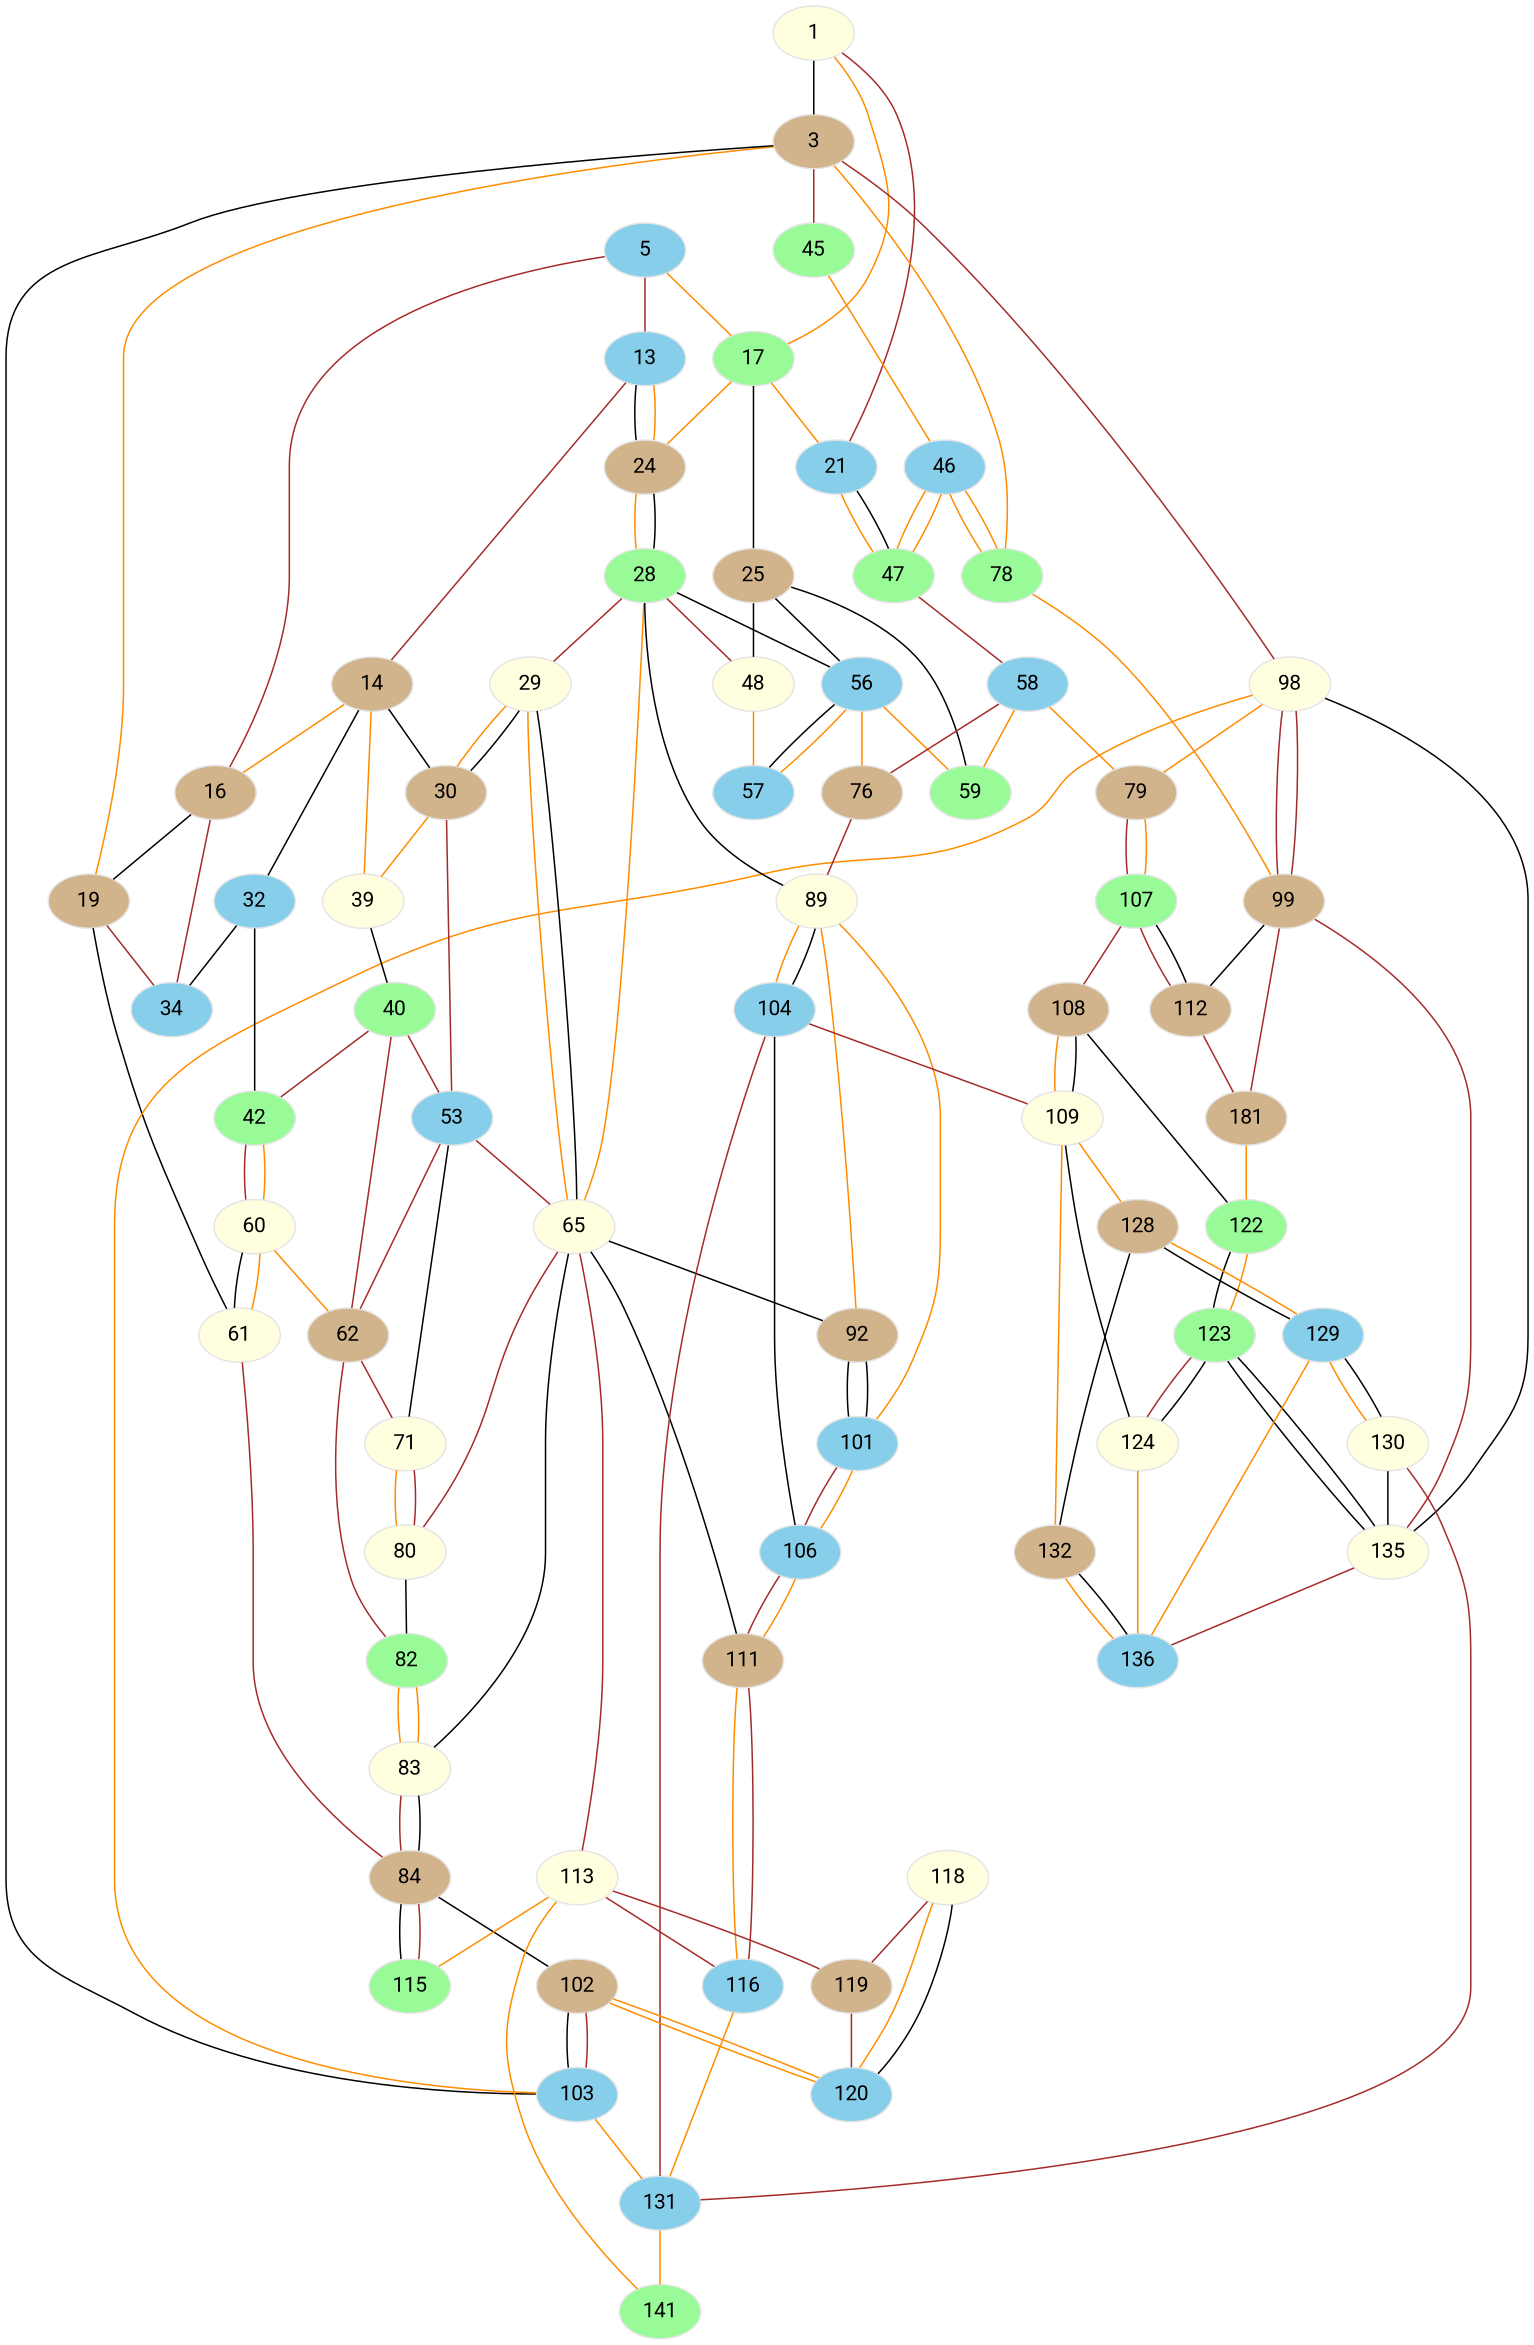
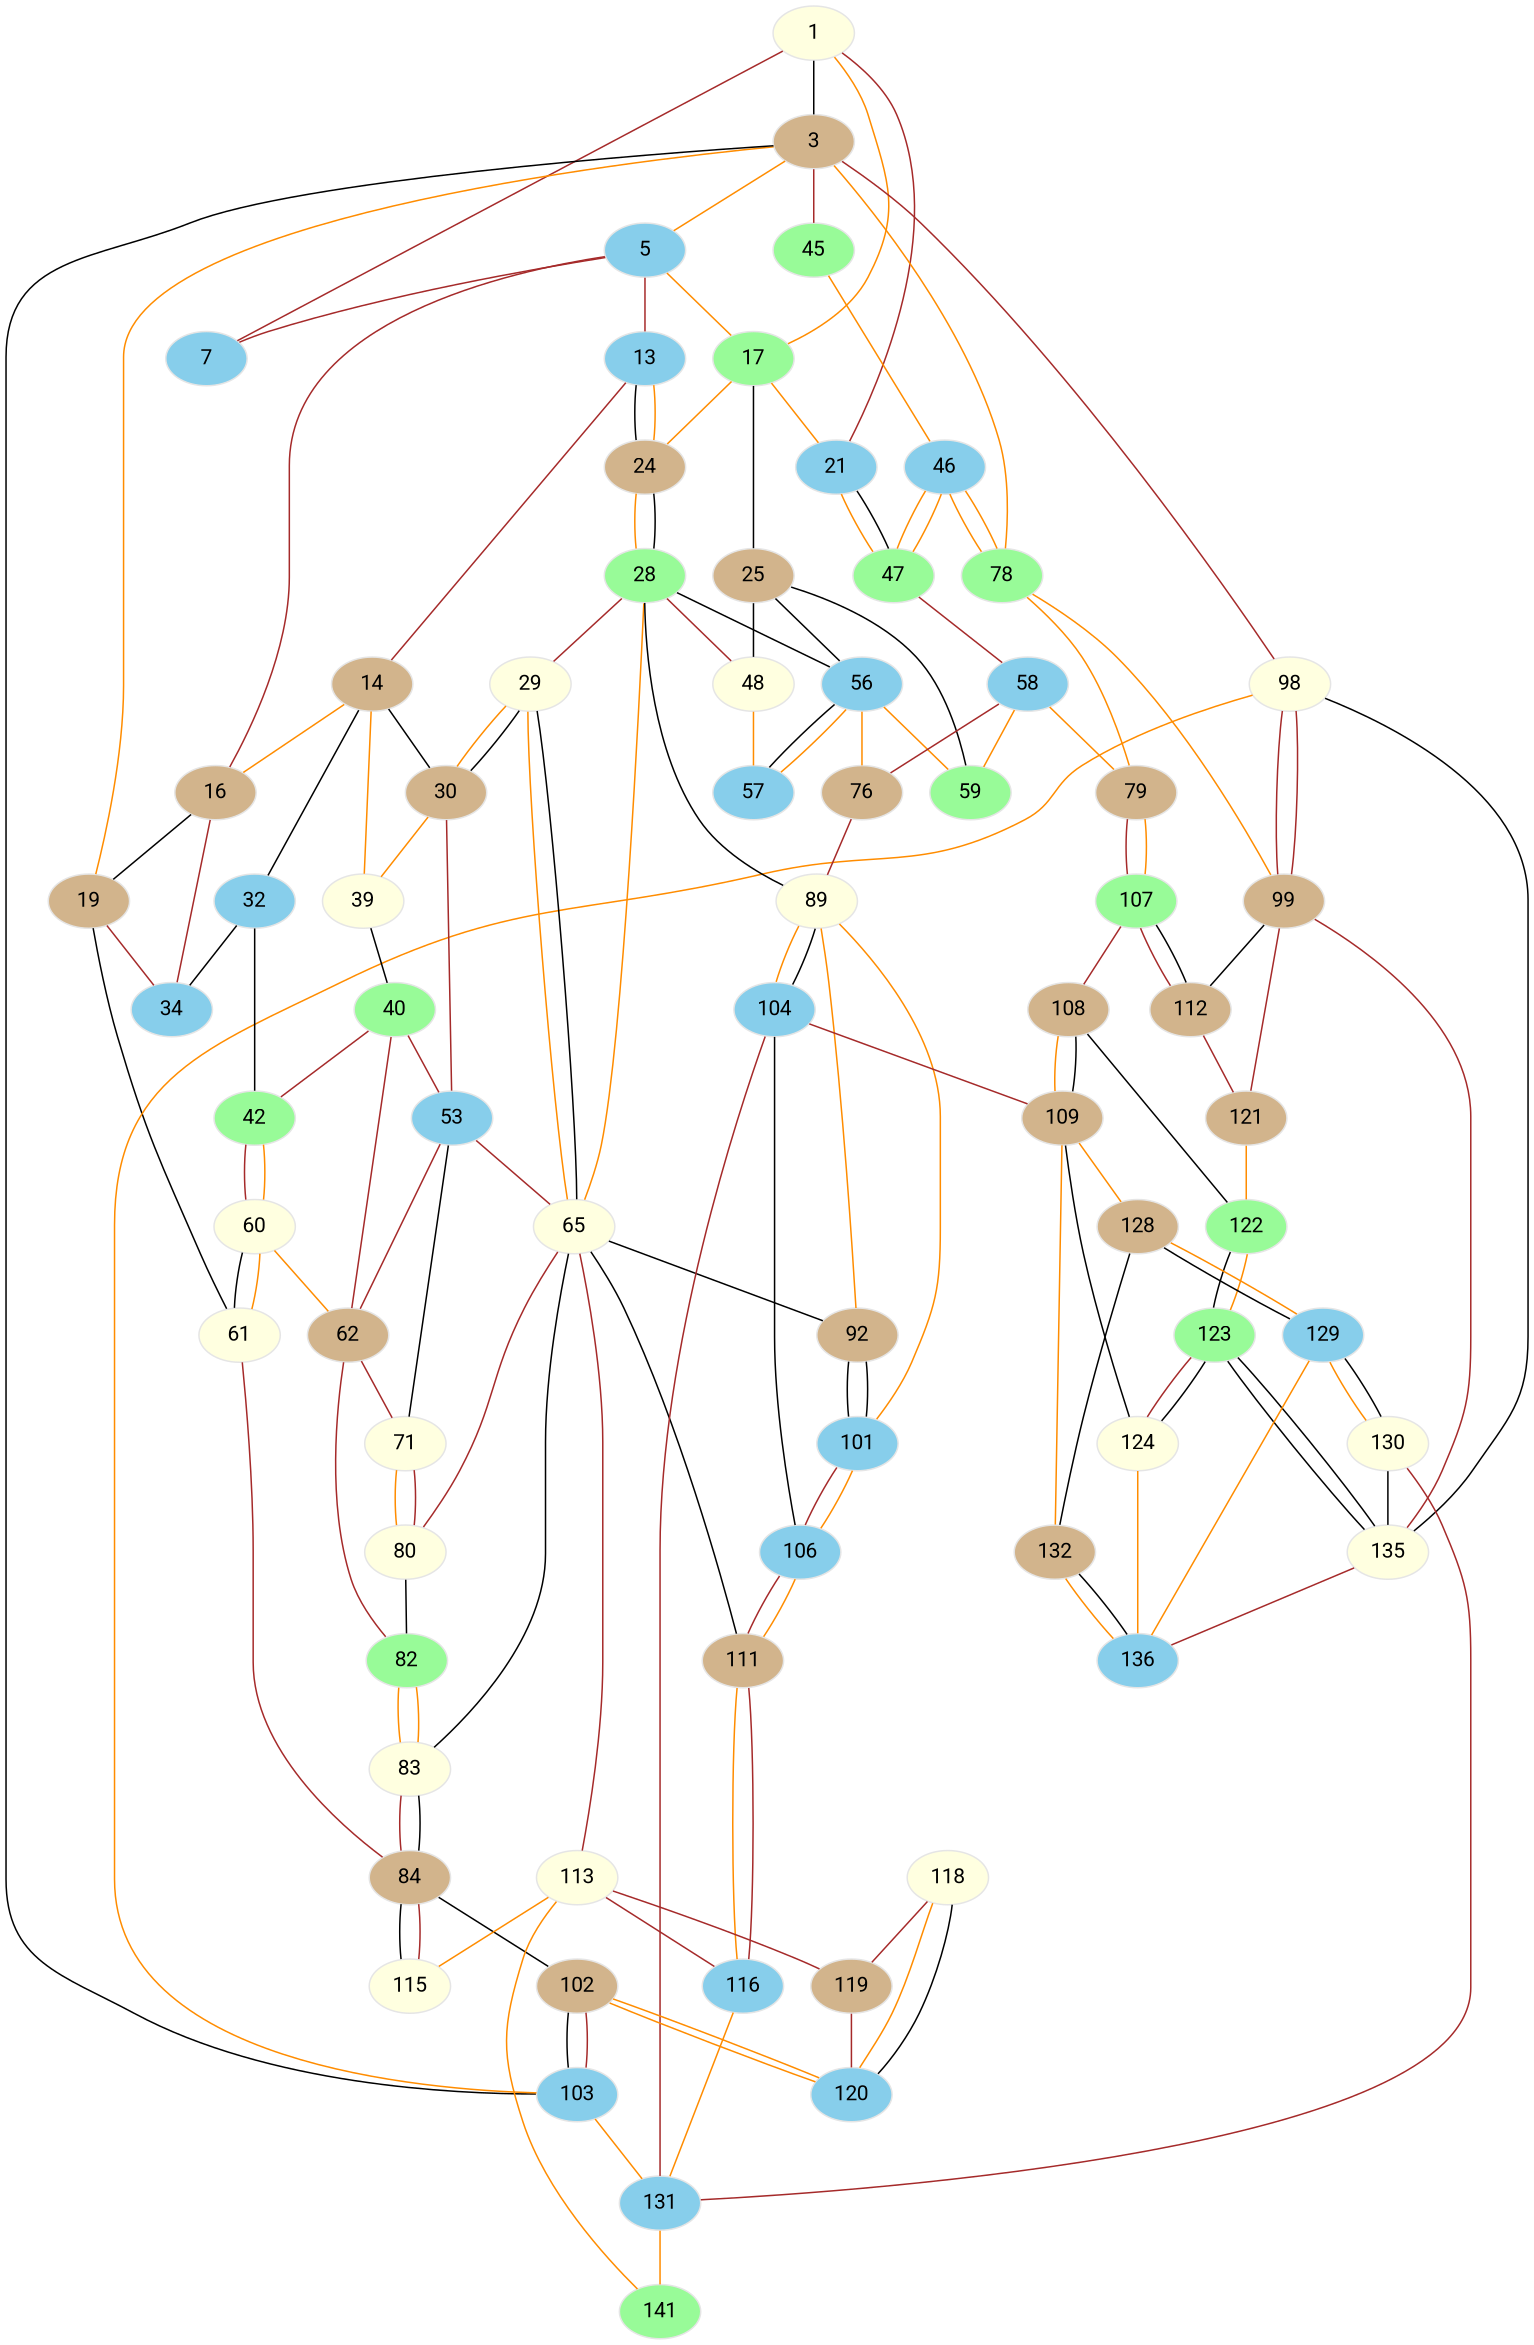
  graph {
    fontname=Roboto
    node [color=gray90 fillcolor=tan fontname=Roboto style=filled]
    edge [color=darkorange fontname=Roboto]
    1 [fillcolor=lightyellow super="+2+8"]
    3 [super="+43+4"]
+   7 [fillcolor=skyblue]
    17 [fillcolor=palegreen super="+22+18"]
    21 [fillcolor=skyblue]
    5 [fillcolor=skyblue super="+6"]
    19 [super="+36"]
    45 [fillcolor=palegreen]
    n9 [fillcolor=palegreen label=78 super="+86+78"]
    98 [fillcolor=lightyellow]
    103 [fillcolor=skyblue]
    24
    25 [super="+55+26"]
    47 [fillcolor=palegreen]
    13 [fillcolor=skyblue]
    16 [super="+20"]
    34 [fillcolor=skyblue super="+35"]
    61 [fillcolor=lightyellow]
    46 [fillcolor=skyblue]
    79
    99 [super="+134+100"]
    135 [fillcolor=lightyellow super="+142"]
    131 [fillcolor=skyblue super="+137"]
    14 [super="+15+31"]
    30 [super="+51"]
    32 [fillcolor=skyblue super="+33"]
    39 [fillcolor=lightyellow]
    28 [fillcolor=palegreen super="+50"]
    53 [fillcolor=skyblue super="+54+67"]
    42 [fillcolor=palegreen]
    40 [fillcolor=palegreen super="+41"]
    48 [fillcolor=lightyellow super="+52+49"]
    56 [fillcolor=skyblue super="+68"]
    59 [fillcolor=palegreen]
    84 [super="+85"]
    58 [fillcolor=skyblue super="+75"]
    29 [fillcolor=lightyellow]
    65 [fillcolor=lightyellow super="+66"]
    89 [fillcolor=lightyellow super="+90"]
    57 [fillcolor=skyblue]
    76
    80 [fillcolor=lightyellow super="+81"]
    83 [fillcolor=lightyellow]
    92
    111
    113 [fillcolor=lightyellow super="+114+117"]
    101 [fillcolor=skyblue]
    104 [fillcolor=skyblue super="+105"]
    62 [super="+63"]
    71 [fillcolor=lightyellow super="+72"]
    60 [fillcolor=lightyellow]
    82 [fillcolor=palegreen]
    107 [fillcolor=palegreen]
    102
-   115 [fillcolor=palegreen]
+   115 [fillcolor=lightyellow]
    116 [fillcolor=skyblue]
    119 [super="+127"]
    141 [fillcolor=palegreen]
    112
-   121 [label=181]
+   121
    108
    120 [fillcolor=skyblue]
    106 [fillcolor=skyblue]
-   109 [fillcolor=lightyellow super="+110+125"]
+   109 [super="+110+125"]
    136 [fillcolor=skyblue super="+140"]
    122 [fillcolor=palegreen]
    124 [fillcolor=lightyellow]
    128 [super="+133"]
    132
    123 [fillcolor=palegreen]
    129 [fillcolor=skyblue super="+139"]
    118 [fillcolor=lightyellow]
    130 [fillcolor=lightyellow]
    1 -- 3 [color=black weight=2]
+   1 -- 7 [color=brown]
    1 -- 17
    1 -- 21 [color=brown]
+   3 -- 5
    3 -- 19
    3 -- 45 [color=brown weight=2]
    3 -- n9
    3 -- 98 [color=brown]
    3 -- 103 [color=black]
    17 -- 21
    17 -- 24
    17 -- 25 [color=black weight=2]
    21 -- 47
    21 -- 47 [color=black]
+   5 -- 7 [color=brown]
    5 -- 17
    5 -- 13 [color=brown]
    5 -- 16 [color=brown]
    19 -- 34 [color=brown]
    19 -- 61 [color=black]
    45 -- 46
-   98 -- 79
+   n9 -- 79
    n9 -- 99
    98 -- 103
    98 -- 99 [color=brown]
    98 -- 99 [color=brown]
    98 -- 135 [color=black]
    103 -- 131
    24 -- 28
    24 -- 28 [color=black]
    25 -- 48 [color=black weight=2]
    25 -- 56 [color=black]
    25 -- 59 [color=black]
    47 -- 58 [color=brown]
    13 -- 24 [color=black]
    13 -- 24
    13 -- 14 [color=brown]
    16 -- 19 [color=black]
    16 -- 34 [color=brown]
    61 -- 84 [color=brown]
    46 -- n9
    46 -- n9
    46 -- 47
    46 -- 47
    79 -- 107 [color=brown]
    79 -- 107
    99 -- 135 [color=brown]
    99 -- 112 [color=black]
    99 -- 121 [color=brown]
    135 -- 136 [color=brown]
    131 -- 141 [weight=2]
    14 -- 16
    14 -- 30 [color=black]
    14 -- 32 [color=black weight=2]
    14 -- 39
    30 -- 39
    30 -- 53 [color=brown]
    32 -- 34 [color=black weight=2]
    32 -- 42 [color=black]
    39 -- 40 [color=black]
    28 -- 48 [color=brown]
    28 -- 56 [color=black]
    28 -- 29 [color=brown]
    28 -- 65
    28 -- 89 [color=black]
    53 -- 65 [color=brown]
    53 -- 62 [color=brown]
    53 -- 71 [color=black]
    42 -- 60 [color=brown]
    42 -- 60
    40 -- 53 [color=brown]
    40 -- 42 [color=brown]
    40 -- 62 [color=brown]
    48 -- 57 [weight=2]
    56 -- 59
    56 -- 57 [color=black]
    56 -- 57
    56 -- 76
    84 -- 102 [color=black]
    84 -- 115 [color=black]
    84 -- 115 [color=brown]
    58 -- 79
    58 -- 59
    58 -- 76 [color=brown]
    29 -- 30
    29 -- 30 [color=black]
    29 -- 65
    29 -- 65 [color=black]
    65 -- 80 [color=brown]
    65 -- 83 [color=black]
    65 -- 92 [color=black]
    65 -- 111 [color=black]
    65 -- 113 [color=brown]
    89 -- 92
    89 -- 101
    89 -- 104
    89 -- 104 [color=black]
    76 -- 89 [color=brown]
    80 -- 82 [color=black]
    83 -- 84 [color=brown]
    83 -- 84 [color=black]
    92 -- 101 [color=black]
    92 -- 101 [color=black]
    111 -- 116
    111 -- 116 [color=brown]
    113 -- 115
    113 -- 116 [color=brown]
    113 -- 119 [color=brown weight=2]
    113 -- 141
    101 -- 106 [color=brown]
    101 -- 106
    104 -- 131 [color=brown]
    104 -- 106 [color=black]
    104 -- 109 [color=brown]
    62 -- 71 [color=brown]
    62 -- 82 [color=brown]
    71 -- 80 [weight=2]
    71 -- 80 [color=brown]
    60 -- 61 [color=black]
    60 -- 61
    60 -- 62
    82 -- 83
    82 -- 83
    107 -- 112 [color=brown]
    107 -- 112 [color=black]
    107 -- 108 [color=brown]
    102 -- 103 [color=black]
    102 -- 103 [color=brown]
    102 -- 120
    102 -- 120
    116 -- 131
    119 -- 120 [color=brown]
    112 -- 121 [color=brown]
    121 -- 122
    108 -- 109
    108 -- 109 [color=black]
    108 -- 122 [color=black]
    106 -- 111 [color=brown]
    106 -- 111
    109 -- 124 [color=black]
    109 -- 128
    109 -- 132
    122 -- 123 [color=black]
    122 -- 123
    124 -- 136
    128 -- 132 [color=black]
    128 -- 129 [color=black weight=2]
    128 -- 129
    132 -- 136
    132 -- 136 [color=black]
    123 -- 135 [color=black]
    123 -- 135 [color=black]
    123 -- 124 [color=brown]
    123 -- 124 [color=black]
    129 -- 136
    129 -- 130
    129 -- 130 [color=black]
    118 -- 119 [color=brown]
    118 -- 120
    118 -- 120 [color=black]
    130 -- 135 [color=black]
    130 -- 131 [color=brown]
  }
